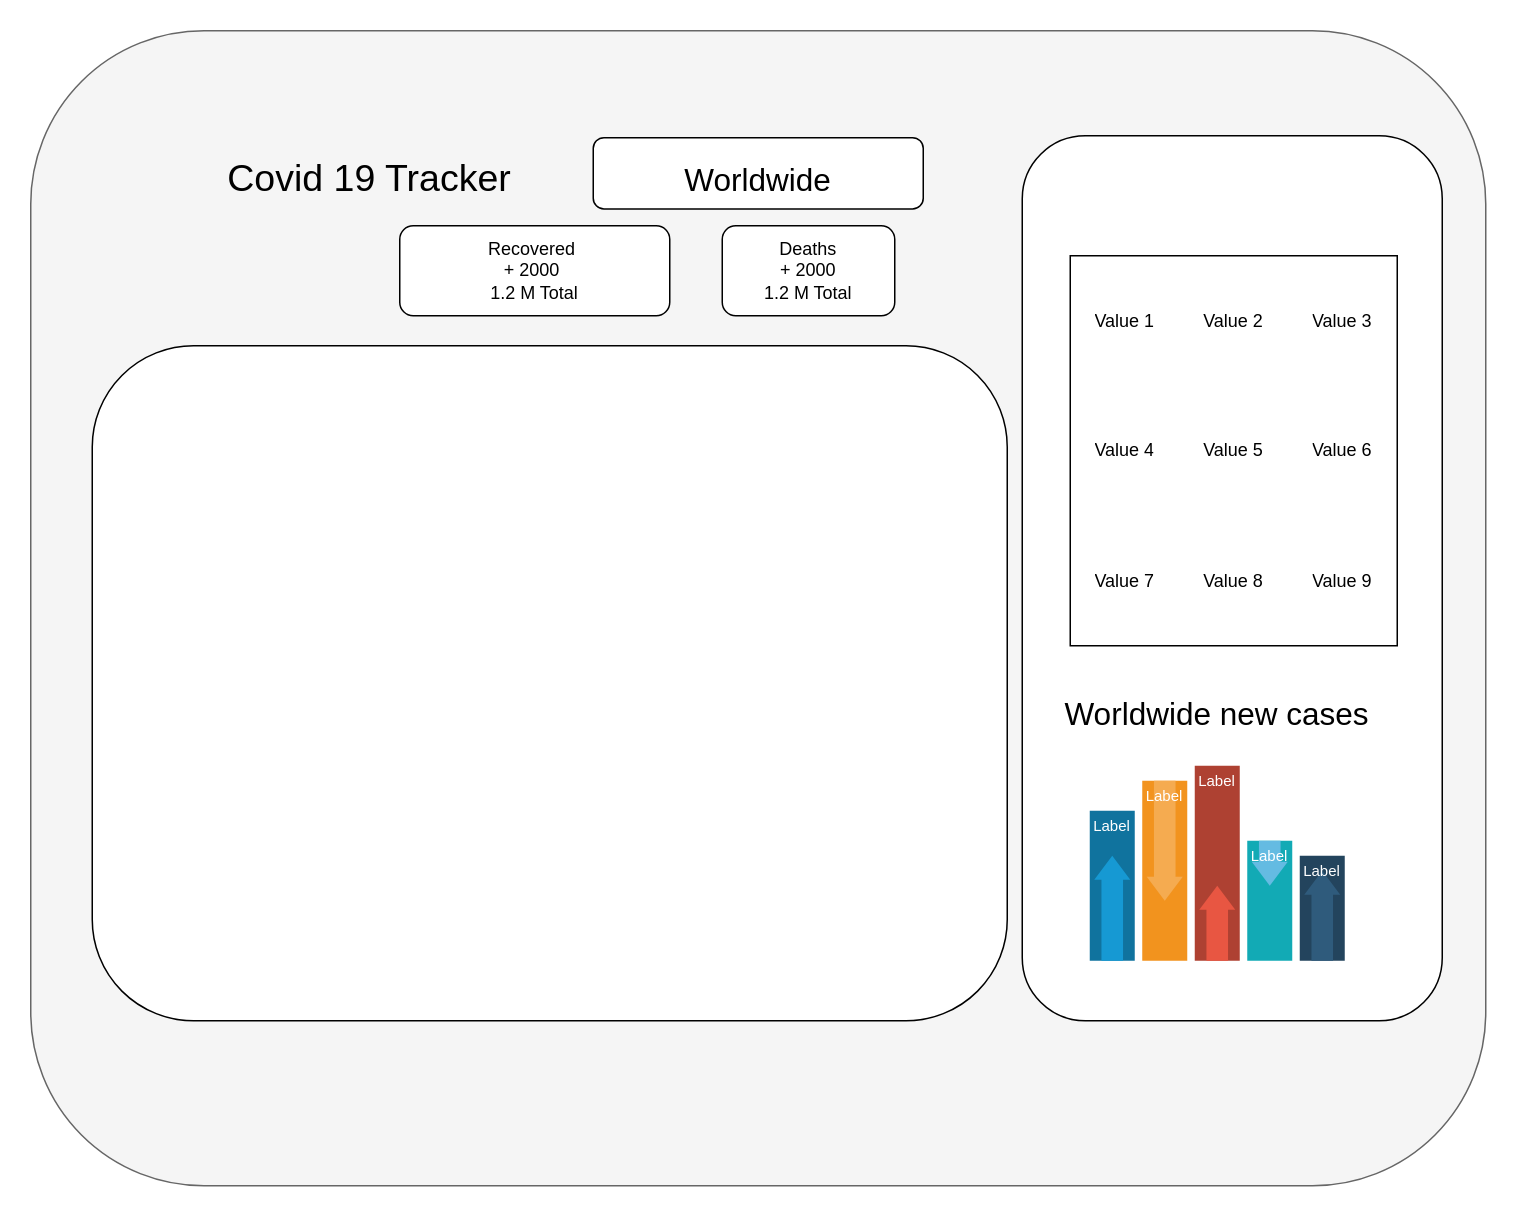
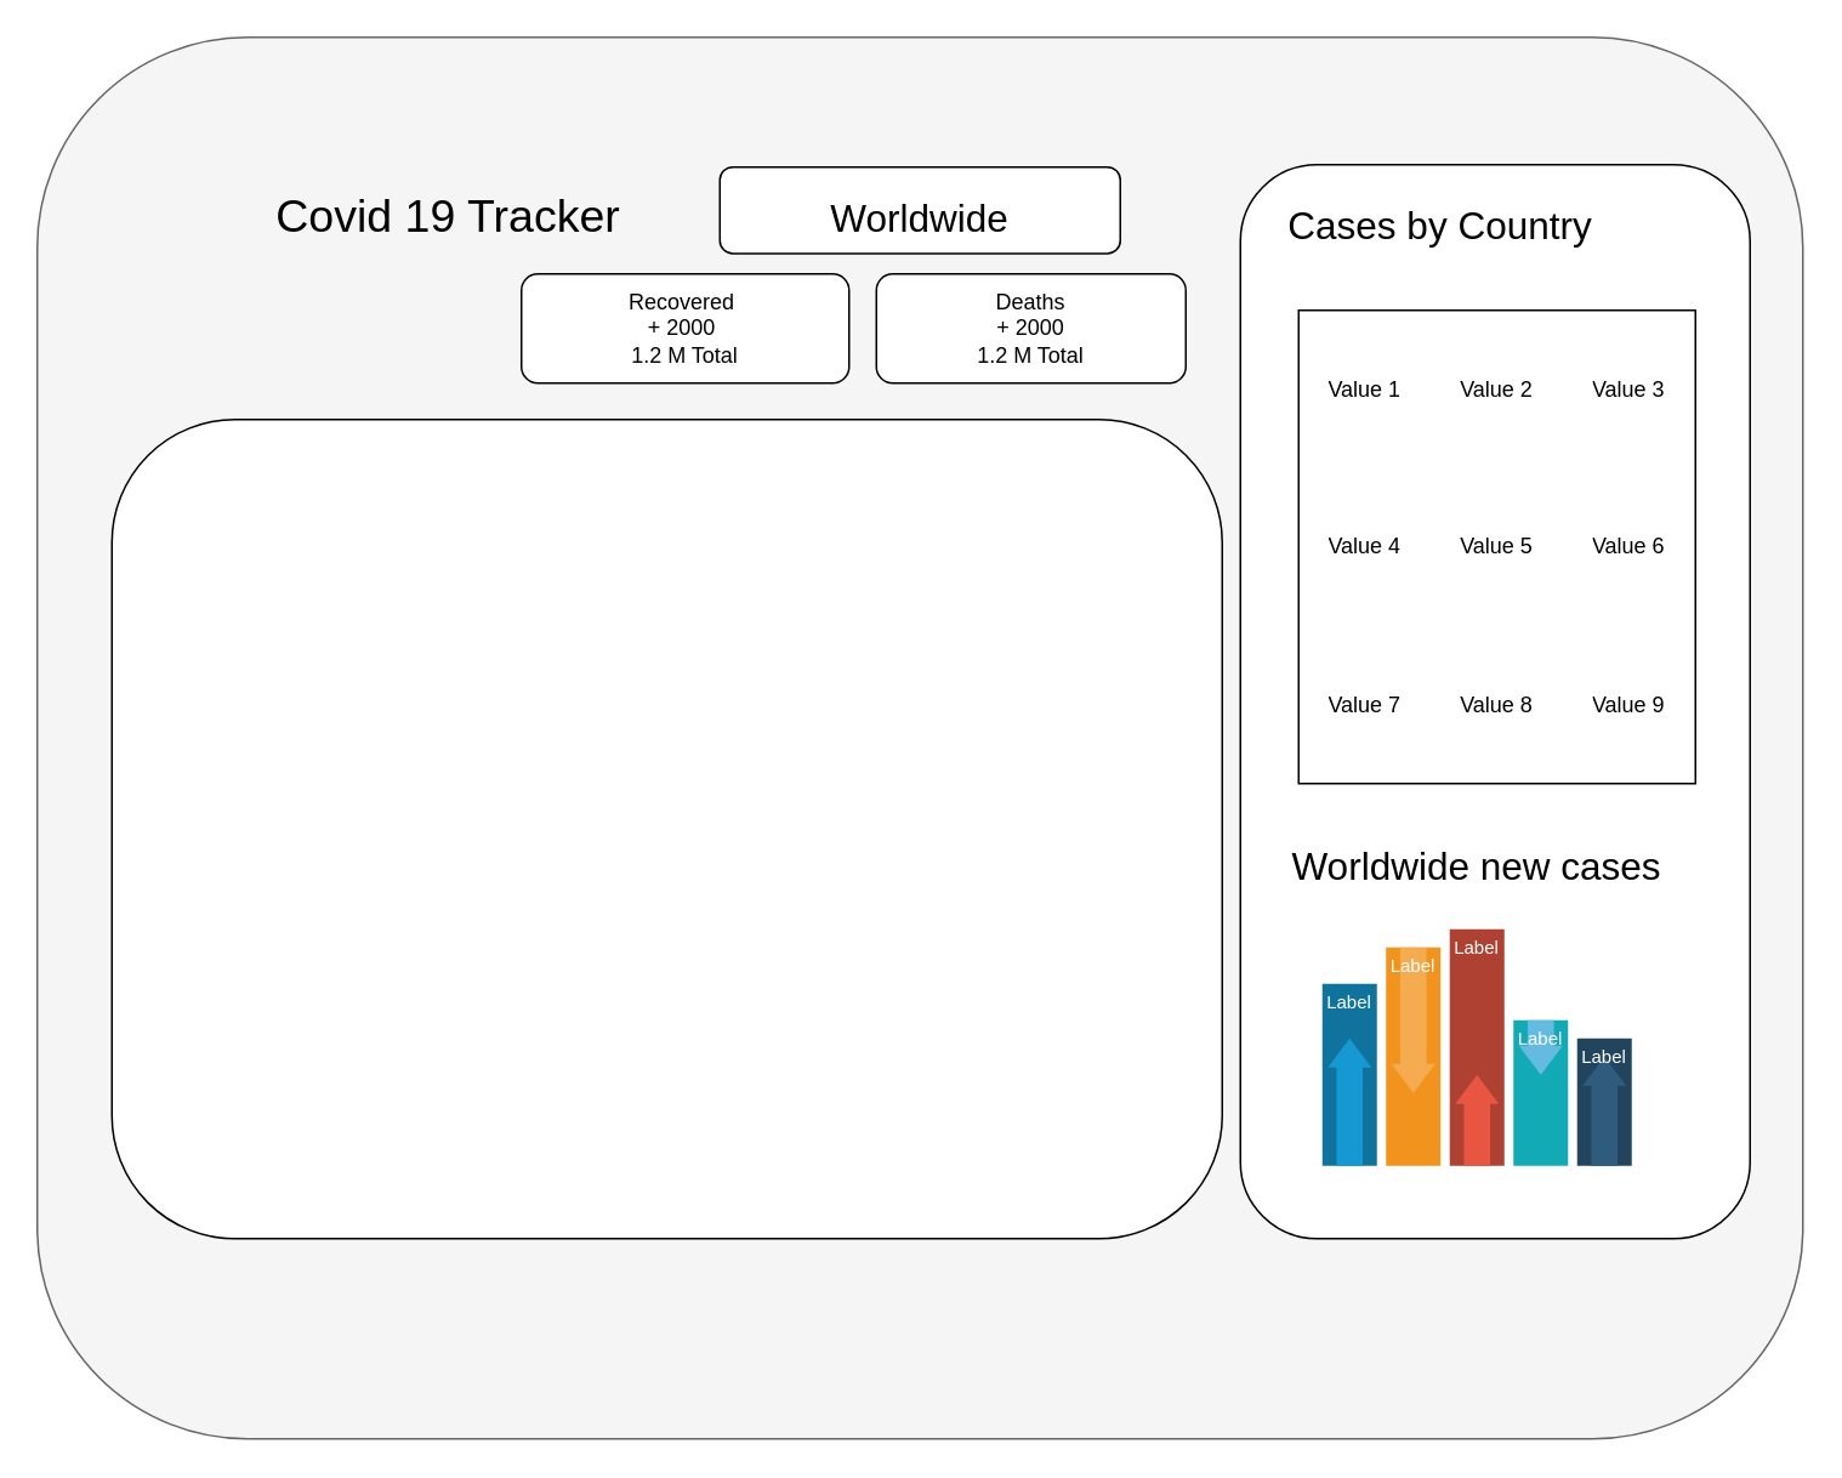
  <mxCell id="0" />
  <mxCell id="1" parent="0" />
  <mxCell id="2" value="" style="rounded=1;whiteSpace=wrap;html=1;fillColor=#f5f5f5;fontColor=#333333;strokeColor=#666666;" vertex="1" parent="1"><mxGeometry x="20" width="970" height="770" as="geometry" y="20" /></mxCell>
  <mxCell id="3" value="&lt;font style=&quot;font-size: 25px;&quot;&gt;Covid 19 Tracker&lt;/font&gt;" style="text;html=1;strokeColor=none;fillColor=none;align=center;verticalAlign=middle;whiteSpace=wrap;rounded=0;fontSize=33;" vertex="1" parent="1"><mxGeometry x="81" y="100" width="330" height="30" as="geometry" /></mxCell>
  <mxCell id="4" value="&lt;div style=&quot;text-align: justify;&quot;&gt;&lt;span style=&quot;font-size: 21px; background-color: initial;&quot;&gt;Worldwide&lt;/span&gt;&lt;/div&gt;" style="rounded=1;whiteSpace=wrap;html=1;fontSize=33;align=center;" vertex="1" parent="1"><mxGeometry x="395" y="91.25" width="220" height="47.5" as="geometry" /></mxCell>
- <mxCell id="5" value="Recovered&amp;nbsp;&lt;br&gt;+ 2000&lt;span style=&quot;white-space: pre;&quot;&gt; &lt;/span&gt;&lt;br&gt;1.2 M Total" style="rounded=1;whiteSpace=wrap;html=1;fontSize=12;align=center;" vertex="1" parent="1"><mxGeometry x="266" y="150" width="180" height="60" as="geometry" /></mxCell>
- <mxCell id="6" value="Deaths&lt;br&gt;+ 2000&lt;br&gt;1.2 M Total" style="rounded=1;whiteSpace=wrap;html=1;fontSize=12;align=center;" vertex="1" parent="1"><mxGeometry x="481" y="150" width="115" height="60" as="geometry" /></mxCell>
+ <mxCell id="5" value="Recovered&amp;nbsp;&lt;br&gt;+ 2000&lt;span style=&quot;white-space: pre;&quot;&gt; &lt;/span&gt;&lt;br&gt;1.2 M Total" style="rounded=1;whiteSpace=wrap;html=1;fontSize=12;align=center;" vertex="1" parent="1"><mxGeometry x="286" y="150" width="180" height="60" as="geometry" /></mxCell>
+ <mxCell id="6" value="Deaths&lt;br&gt;+ 2000&lt;br&gt;1.2 M Total" style="rounded=1;whiteSpace=wrap;html=1;fontSize=12;align=center;" vertex="1" parent="1"><mxGeometry x="481" y="150" width="170" height="60" as="geometry" /></mxCell>
  <mxCell id="7" value="" style="rounded=1;whiteSpace=wrap;html=1;fontSize=21;" vertex="1" parent="1"><mxGeometry x="61" y="230" width="610" height="450" as="geometry" /></mxCell>
  <mxCell id="8" value="" style="rounded=1;whiteSpace=wrap;html=1;fontSize=21;" vertex="1" parent="1"><mxGeometry x="681" y="90" width="280" height="590" as="geometry" /></mxCell>
+ <mxCell id="9" value="Cases by Country" style="text;html=1;strokeColor=none;fillColor=none;align=center;verticalAlign=middle;whiteSpace=wrap;rounded=0;fontSize=21;" vertex="1" parent="1"><mxGeometry x="701" y="108" width="180" height="30" as="geometry" /></mxCell>
  <mxCell id="10" value="Worldwide new cases" style="text;html=1;strokeColor=none;fillColor=none;align=center;verticalAlign=middle;whiteSpace=wrap;rounded=0;fontSize=21;" vertex="1" parent="1"><mxGeometry x="701" y="460" width="220" height="30" as="geometry" /></mxCell>
  <mxCell id="11" value="" style="fillColor=#10739E;strokeColor=none;fontSize=21;" vertex="1" parent="1"><mxGeometry x="726" y="540" width="30" height="100" as="geometry" /></mxCell>
  <mxCell id="12" value="" style="shape=mxgraph.arrows2.arrow;dy=0.4;dx=16;notch=0;direction=north;fillColor=#1699D3;strokeColor=none;fontSize=21;" vertex="1" parent="11"><mxGeometry x="3" y="30" width="24" height="70" as="geometry" /></mxCell>
  <mxCell id="13" value="Label" style="text;html=1;align=center;verticalAlign=middle;whiteSpace=wrap;fontColor=#FFFFFF;fontSize=10;strokeColor=none;fillColor=none;" vertex="1" parent="11"><mxGeometry width="30" height="20" as="geometry" /></mxCell>
  <mxCell id="14" value="" style="fillColor=#F2931E;strokeColor=none;fontSize=21;" vertex="1" parent="1"><mxGeometry x="761" y="520" width="30" height="120" as="geometry" /></mxCell>
  <mxCell id="15" value="" style="shape=mxgraph.arrows2.arrow;dy=0.4;dx=16;notch=0;direction=south;fillColor=#F5AB50;strokeColor=none;fontSize=21;" vertex="1" parent="14"><mxGeometry x="3" width="24" height="80" as="geometry" /></mxCell>
  <mxCell id="16" value="Label" style="text;html=1;align=center;verticalAlign=middle;whiteSpace=wrap;fontColor=#FFFFFF;fontSize=10;strokeColor=none;fillColor=none;" vertex="1" parent="14"><mxGeometry width="30" height="20" as="geometry" /></mxCell>
  <mxCell id="17" value="" style="fillColor=#AE4132;strokeColor=none;fontSize=21;" vertex="1" parent="1"><mxGeometry x="796" y="510" width="30" height="130" as="geometry" /></mxCell>
  <mxCell id="18" value="" style="shape=mxgraph.arrows2.arrow;dy=0.4;dx=16;notch=0;direction=north;fillColor=#E85642;strokeColor=none;fontSize=21;" vertex="1" parent="17"><mxGeometry x="3" y="80" width="24" height="50" as="geometry" /></mxCell>
  <mxCell id="19" value="Label" style="text;html=1;align=center;verticalAlign=middle;whiteSpace=wrap;fontColor=#FFFFFF;fontSize=10;strokeColor=none;fillColor=none;" vertex="1" parent="17"><mxGeometry width="30" height="20" as="geometry" /></mxCell>
  <mxCell id="20" value="" style="fillColor=#12AAB5;strokeColor=none;fontSize=21;" vertex="1" parent="1"><mxGeometry x="831" y="560" width="30" height="80" as="geometry" /></mxCell>
  <mxCell id="21" value="" style="shape=mxgraph.arrows2.arrow;dy=0.4;dx=16;notch=0;direction=south;fillColor=#64BBE2;strokeColor=none;fontSize=21;" vertex="1" parent="20"><mxGeometry x="3" width="24" height="30" as="geometry" /></mxCell>
  <mxCell id="22" value="Label" style="text;html=1;align=center;verticalAlign=middle;whiteSpace=wrap;fontColor=#FFFFFF;fontSize=10;strokeColor=none;fillColor=none;" vertex="1" parent="20"><mxGeometry width="30" height="20" as="geometry" /></mxCell>
  <mxCell id="23" value="" style="fillColor=#23445D;strokeColor=none;fontSize=21;" vertex="1" parent="1"><mxGeometry x="866" y="570" width="30" height="70" as="geometry" /></mxCell>
  <mxCell id="24" value="" style="shape=mxgraph.arrows2.arrow;dy=0.4;dx=16;notch=0;direction=north;fillColor=#2F5B7C;strokeColor=none;fontSize=21;" vertex="1" parent="23"><mxGeometry x="3" y="10" width="24" height="60" as="geometry" /></mxCell>
  <mxCell id="25" value="Label" style="text;html=1;align=center;verticalAlign=middle;whiteSpace=wrap;fontColor=#FFFFFF;fontSize=10;strokeColor=none;fillColor=none;" vertex="1" parent="23"><mxGeometry width="30" height="20" as="geometry" /></mxCell>
  <mxCell id="26" value="" style="shape=image;html=1;verticalAlign=top;verticalLabelPosition=bottom;labelBackgroundColor=#ffffff;imageAspect=0;aspect=fixed;image=https://cdn1.iconfinder.com/data/icons/icons-for-a-site-1/64/advantage_nearby-128.png;fontSize=21;" vertex="1" parent="1"><mxGeometry x="267" y="350" width="180" height="180" as="geometry" /></mxCell>
  <mxCell id="27" value="" style="shape=table;html=1;whiteSpace=wrap;startSize=0;container=1;collapsible=0;childLayout=tableLayout;columnLines=0;rowLines=0;fontSize=21;" vertex="1" parent="1"><mxGeometry x="713" y="170" width="218" height="260" as="geometry" /></mxCell>
  <mxCell id="28" value="" style="shape=tableRow;horizontal=0;startSize=0;swimlaneHead=0;swimlaneBody=0;top=0;left=0;bottom=0;right=0;collapsible=0;dropTarget=0;fillColor=none;points=[[0,0.5],[1,0.5]];portConstraint=eastwest;fontSize=21;" vertex="1" parent="27"><mxGeometry width="218" height="87" as="geometry" /></mxCell>
  <mxCell id="29" value="Value 1" style="shape=partialRectangle;html=1;whiteSpace=wrap;connectable=0;fillColor=none;top=0;left=0;bottom=0;right=0;overflow=hidden;fontSize=12;" vertex="1" parent="28"><mxGeometry width="73" height="87" as="geometry"><mxRectangle width="73" height="87" as="alternateBounds" /></mxGeometry></mxCell>
  <mxCell id="30" value="Value 2" style="shape=partialRectangle;html=1;whiteSpace=wrap;connectable=0;fillColor=none;top=0;left=0;bottom=0;right=0;overflow=hidden;fontSize=12;" vertex="1" parent="28"><mxGeometry x="73" width="72" height="87" as="geometry"><mxRectangle width="72" height="87" as="alternateBounds" /></mxGeometry></mxCell>
  <mxCell id="31" value="Value 3" style="shape=partialRectangle;html=1;whiteSpace=wrap;connectable=0;fillColor=none;top=0;left=0;bottom=0;right=0;overflow=hidden;fontSize=12;" vertex="1" parent="28"><mxGeometry x="145" width="73" height="87" as="geometry"><mxRectangle width="73" height="87" as="alternateBounds" /></mxGeometry></mxCell>
  <mxCell id="32" value="" style="shape=tableRow;horizontal=0;startSize=0;swimlaneHead=0;swimlaneBody=0;top=0;left=0;bottom=0;right=0;collapsible=0;dropTarget=0;fillColor=none;points=[[0,0.5],[1,0.5]];portConstraint=eastwest;fontSize=21;" vertex="1" parent="27"><mxGeometry y="87" width="218" height="86" as="geometry" /></mxCell>
  <mxCell id="33" value="Value 4" style="shape=partialRectangle;html=1;whiteSpace=wrap;connectable=0;fillColor=none;top=0;left=0;bottom=0;right=0;overflow=hidden;fontSize=12;" vertex="1" parent="32"><mxGeometry width="73" height="86" as="geometry"><mxRectangle width="73" height="86" as="alternateBounds" /></mxGeometry></mxCell>
  <mxCell id="34" value="Value 5" style="shape=partialRectangle;html=1;whiteSpace=wrap;connectable=0;fillColor=none;top=0;left=0;bottom=0;right=0;overflow=hidden;fontSize=12;" vertex="1" parent="32"><mxGeometry x="73" width="72" height="86" as="geometry"><mxRectangle width="72" height="86" as="alternateBounds" /></mxGeometry></mxCell>
  <mxCell id="35" value="Value 6" style="shape=partialRectangle;html=1;whiteSpace=wrap;connectable=0;fillColor=none;top=0;left=0;bottom=0;right=0;overflow=hidden;fontSize=12;" vertex="1" parent="32"><mxGeometry x="145" width="73" height="86" as="geometry"><mxRectangle width="73" height="86" as="alternateBounds" /></mxGeometry></mxCell>
  <mxCell id="36" value="" style="shape=tableRow;horizontal=0;startSize=0;swimlaneHead=0;swimlaneBody=0;top=0;left=0;bottom=0;right=0;collapsible=0;dropTarget=0;fillColor=none;points=[[0,0.5],[1,0.5]];portConstraint=eastwest;fontSize=21;" vertex="1" parent="27"><mxGeometry y="173" width="218" height="87" as="geometry" /></mxCell>
  <mxCell id="37" value="Value 7" style="shape=partialRectangle;html=1;whiteSpace=wrap;connectable=0;fillColor=none;top=0;left=0;bottom=0;right=0;overflow=hidden;fontSize=12;" vertex="1" parent="36"><mxGeometry width="73" height="87" as="geometry"><mxRectangle width="73" height="87" as="alternateBounds" /></mxGeometry></mxCell>
  <mxCell id="38" value="Value 8" style="shape=partialRectangle;html=1;whiteSpace=wrap;connectable=0;fillColor=none;top=0;left=0;bottom=0;right=0;overflow=hidden;fontSize=12;" vertex="1" parent="36"><mxGeometry x="73" width="72" height="87" as="geometry"><mxRectangle width="72" height="87" as="alternateBounds" /></mxGeometry></mxCell>
  <mxCell id="39" value="Value 9" style="shape=partialRectangle;html=1;whiteSpace=wrap;connectable=0;fillColor=none;top=0;left=0;bottom=0;right=0;overflow=hidden;fontSize=12;" vertex="1" parent="36"><mxGeometry x="145" width="73" height="87" as="geometry"><mxRectangle width="73" height="87" as="alternateBounds" /></mxGeometry></mxCell>
